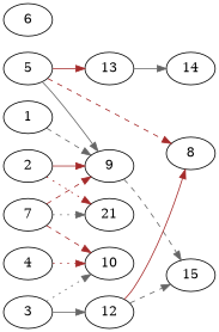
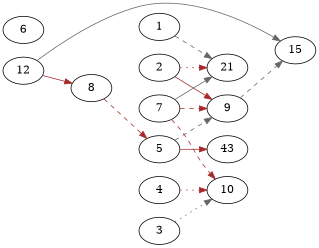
  digraph {
    rankdir=LR
    node [alpha=0.20]
    edge [color=gray40 style=solid]
    1 [alpha=0.13 expect_size=51681280]
    9 [expect_size=50857984]
    15 [alpha=0.01 expect_size=35838976]
    2 [alpha=0.19 expect_size=12965888]
    n5 [alpha=0.14 expect_size=51889152 label=21]
    3 [alpha=0.15 expect_size=20738048]
    10 [alpha=0.14 expect_size=6355968]
    12 [alpha=0.02 expect_size=34656256]
    8 [alpha=0.19 expect_size=12266496]
    4 [alpha=0.06 expect_size=45488128]
    5 [alpha=0.05 expect_size=36785152]
-   13 [expect_size=32285696]
-   14 [alpha=0.17 expect_size=21630976]
+   13 [expect_size=32285696 label=43]
    6 [alpha=0.15 expect_size=32361472]
    7 [alpha=0.05 expect_size=25000960]
-   1 -> 9 [style=dashed]
+   1 -> n5 [style=dashed]
    9 -> 15 [style=dashed]
    2 -> 9 [color=brown]
    2 -> n5 [color=brown style=dotted]
    3 -> 10 [style=dotted]
-   3 -> 12
-   12 -> 15 [style=dashed]
+   12 -> 15
    12 -> 8 [color=brown]
    4 -> 10 [color=brown style=dotted]
-   5 -> 9
-   5 -> 8 [color=brown style=dashed]
+   5 -> 9 [style=dashed]
+   8 -> 5 [color=brown style=dashed]
    5 -> 13 [color=brown]
-   13 -> 14
    7 -> 9 [color=brown style=dashed]
-   7 -> n5 [style=dotted]
+   7 -> n5
    7 -> 10 [color=brown style=dashed]
  }
